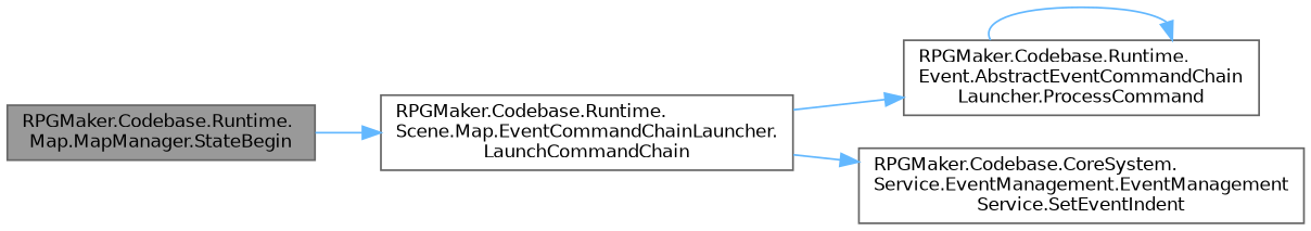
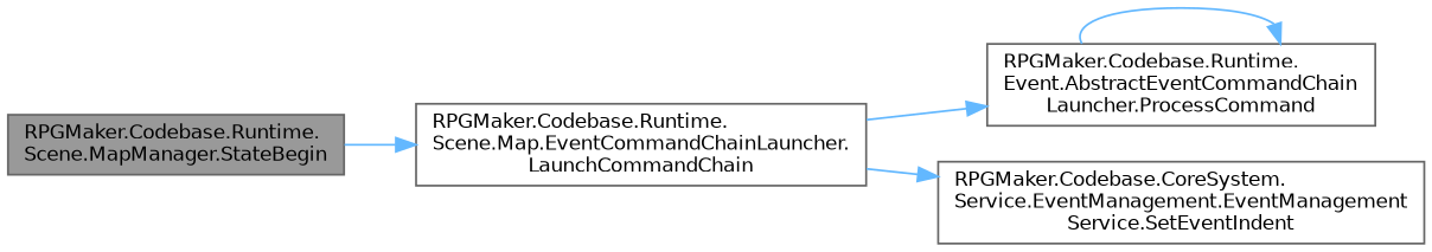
  digraph {
    rankdir=LR
    node [color=grey40 fillcolor=white fontname=Helvetica fontsize=10 shape=box style=filled]
    edge [color=steelblue1 fontname=Helvetica fontsize=10 labelfontname=Helvetica labelfontsize=10 style=solid]
-   n1 [color=gray40 fillcolor=grey60 fontcolor=black height=0.2 label="RPGMaker.Codebase.Runtime.\lMap.MapManager.StateBegin" width=0.4]
+   n1 [color=gray40 fillcolor=grey60 fontcolor=black height=0.2 label="RPGMaker.Codebase.Runtime.\lScene.MapManager.StateBegin" width=0.4]
    n2 [height=0.2 label="RPGMaker.Codebase.Runtime.\lScene.Map.EventCommandChainLauncher.\lLaunchCommandChain" width=0.4]
    n3 [height=0.2 label="RPGMaker.Codebase.Runtime.\lEvent.AbstractEventCommandChain\lLauncher.ProcessCommand" width=0.4]
    n4 [height=0.2 label="RPGMaker.Codebase.CoreSystem.\lService.EventManagement.EventManagement\lService.SetEventIndent" width=0.4]
    n1 -> n2
    n2 -> n3
    n2 -> n4
    n3 -> n3
  }
